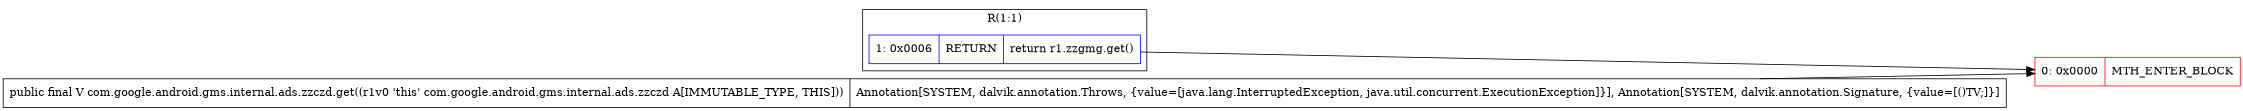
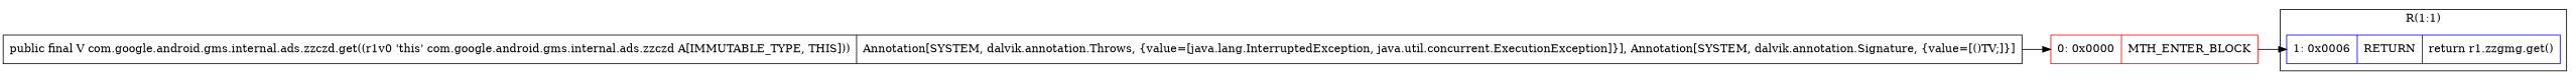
  digraph {
    rankdir=LR
    node [shape=record]
    n1 [color=blue label="{1\:\ 0x0006|RETURN\l|return r1.zzgmg.get()\l}"]
    n2 [color=red label="{0\:\ 0x0000|MTH_ENTER_BLOCK\l}"]
    n3 [label="{public final V com.google.android.gms.internal.ads.zzczd.get((r1v0 'this' com.google.android.gms.internal.ads.zzczd A[IMMUTABLE_TYPE, THIS]))  | Annotation[SYSTEM, dalvik.annotation.Throws, \{value=[java.lang.InterruptedException, java.util.concurrent.ExecutionException]\}], Annotation[SYSTEM, dalvik.annotation.Signature, \{value=[()TV;]\}]\l}"]
    subgraph cluster_1 {
      label="R(1:1)"
      n1
    }
-   n1 -> n2
+   n2 -> n1
    n3 -> n2
  }
